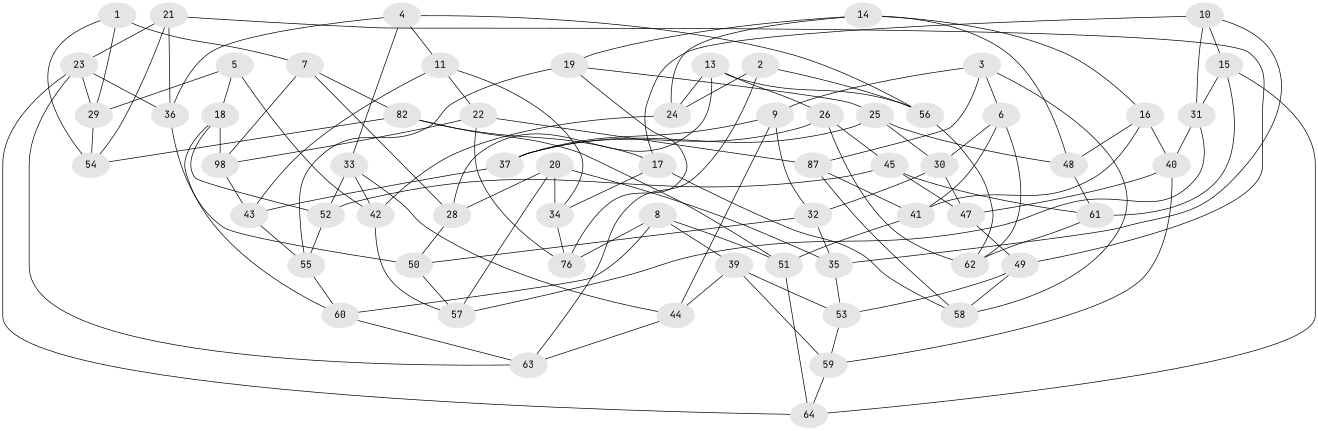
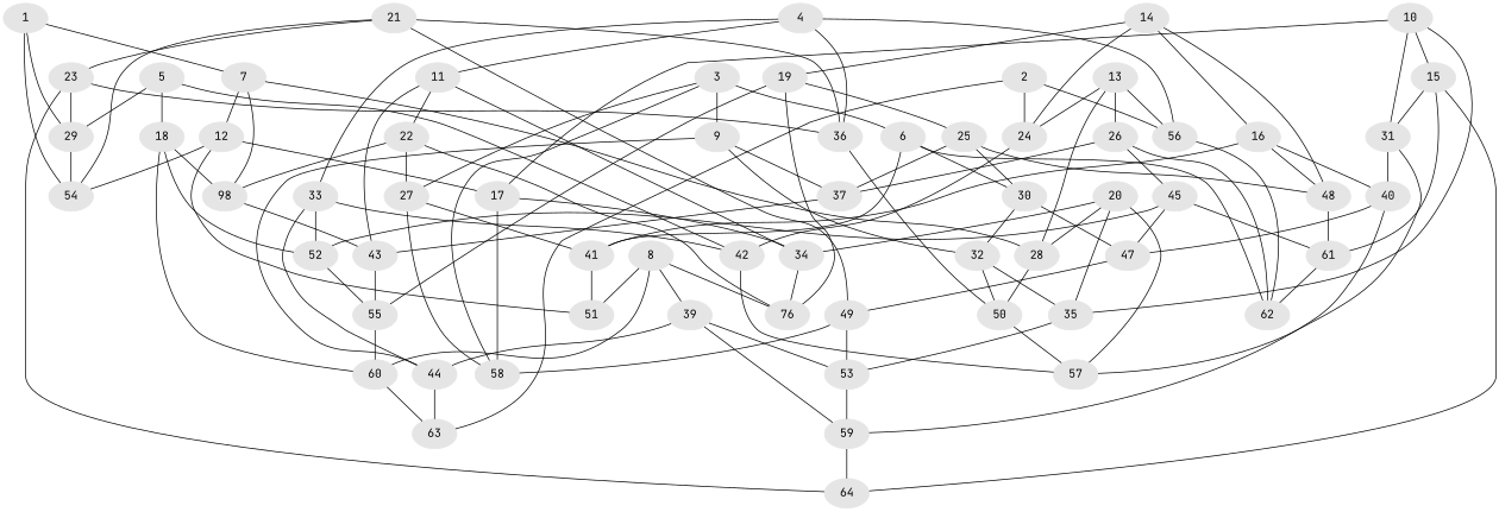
  graph {
    fontname="JetBrains Mono"
    node [color=gray90 fontname="JetBrains Mono" style=filled]
    edge [fontname="JetBrains Mono"]
    1
    7
    29
    54
-   12 [label=82]
+   12
    28
    n7 [label=98]
    36
    50
    2
    24
    56
    63
    5
    18
    42
    62
    3
    6
    9
-   27 [label=87]
+   27
    58
    30
    41
    32
    37
    44
    4
    11
    33
    22
    34
    43
    52
    60
    57
    47
    51
    17
    8
    39
    n42 [label=76]
    53
    59
    64
    35
    10
    15
    31
    61
    40
    55
    13
    26
    45
    14
    16
    19
    48
    25
    20
    21
    23
    49
    1 -- 7
    1 -- 29
    1 -- 54
    7 -- 12
    7 -- 28
    7 -- n7
    29 -- 54
    12 -- 54
    12 -- 51
    12 -- 17
    28 -- 50
    n7 -- 43
    36 -- 50
    50 -- 57
    2 -- 24
    2 -- 56
    2 -- 63
    24 -- 42
    56 -- 62
    5 -- 29
    5 -- 18
    5 -- 42
    18 -- n7
    18 -- 52
    18 -- 60
    42 -- 57
    3 -- 6
    3 -- 9
    3 -- 27
    3 -- 58
    6 -- 62
    6 -- 30
    6 -- 41
    9 -- 32
    9 -- 37
    9 -- 44
    27 -- 58
    27 -- 41
    30 -- 32
    30 -- 47
    41 -- 51
    32 -- 50
    32 -- 35
    37 -- 43
    44 -- 63
    4 -- 36
    4 -- 56
    4 -- 11
    4 -- 33
    11 -- 22
    11 -- 34
    11 -- 43
    33 -- 42
    33 -- 44
    33 -- 52
    22 -- n7
    22 -- 27
    22 -- n42
    34 -- n42
    43 -- 55
    52 -- 55
    60 -- 63
    47 -- 49
-   51 -- 64
    17 -- 58
    17 -- 34
    8 -- 60
    8 -- 51
    8 -- 39
    8 -- n42
    39 -- 44
    39 -- 53
    39 -- 59
    53 -- 59
    59 -- 64
    35 -- 53
    10 -- 17
    10 -- 35
    10 -- 15
    10 -- 31
    15 -- 64
    15 -- 31
    15 -- 61
    31 -- 57
    31 -- 40
    61 -- 62
    40 -- 47
    40 -- 59
    55 -- 60
    13 -- 28
    13 -- 24
    13 -- 56
    13 -- 26
    26 -- 62
    26 -- 37
    26 -- 45
    45 -- 52
    45 -- 47
    45 -- 61
    14 -- 24
    14 -- 16
    14 -- 19
    14 -- 48
    16 -- 41
    16 -- 40
    16 -- 48
    19 -- n42
    19 -- 55
    19 -- 25
    48 -- 61
    25 -- 30
    25 -- 37
    25 -- 48
    20 -- 28
    20 -- 34
    20 -- 57
    20 -- 35
    21 -- 54
    21 -- 36
    21 -- 23
    21 -- 49
    23 -- 29
    23 -- 36
-   23 -- 63
    23 -- 64
    49 -- 58
    49 -- 53
  }
